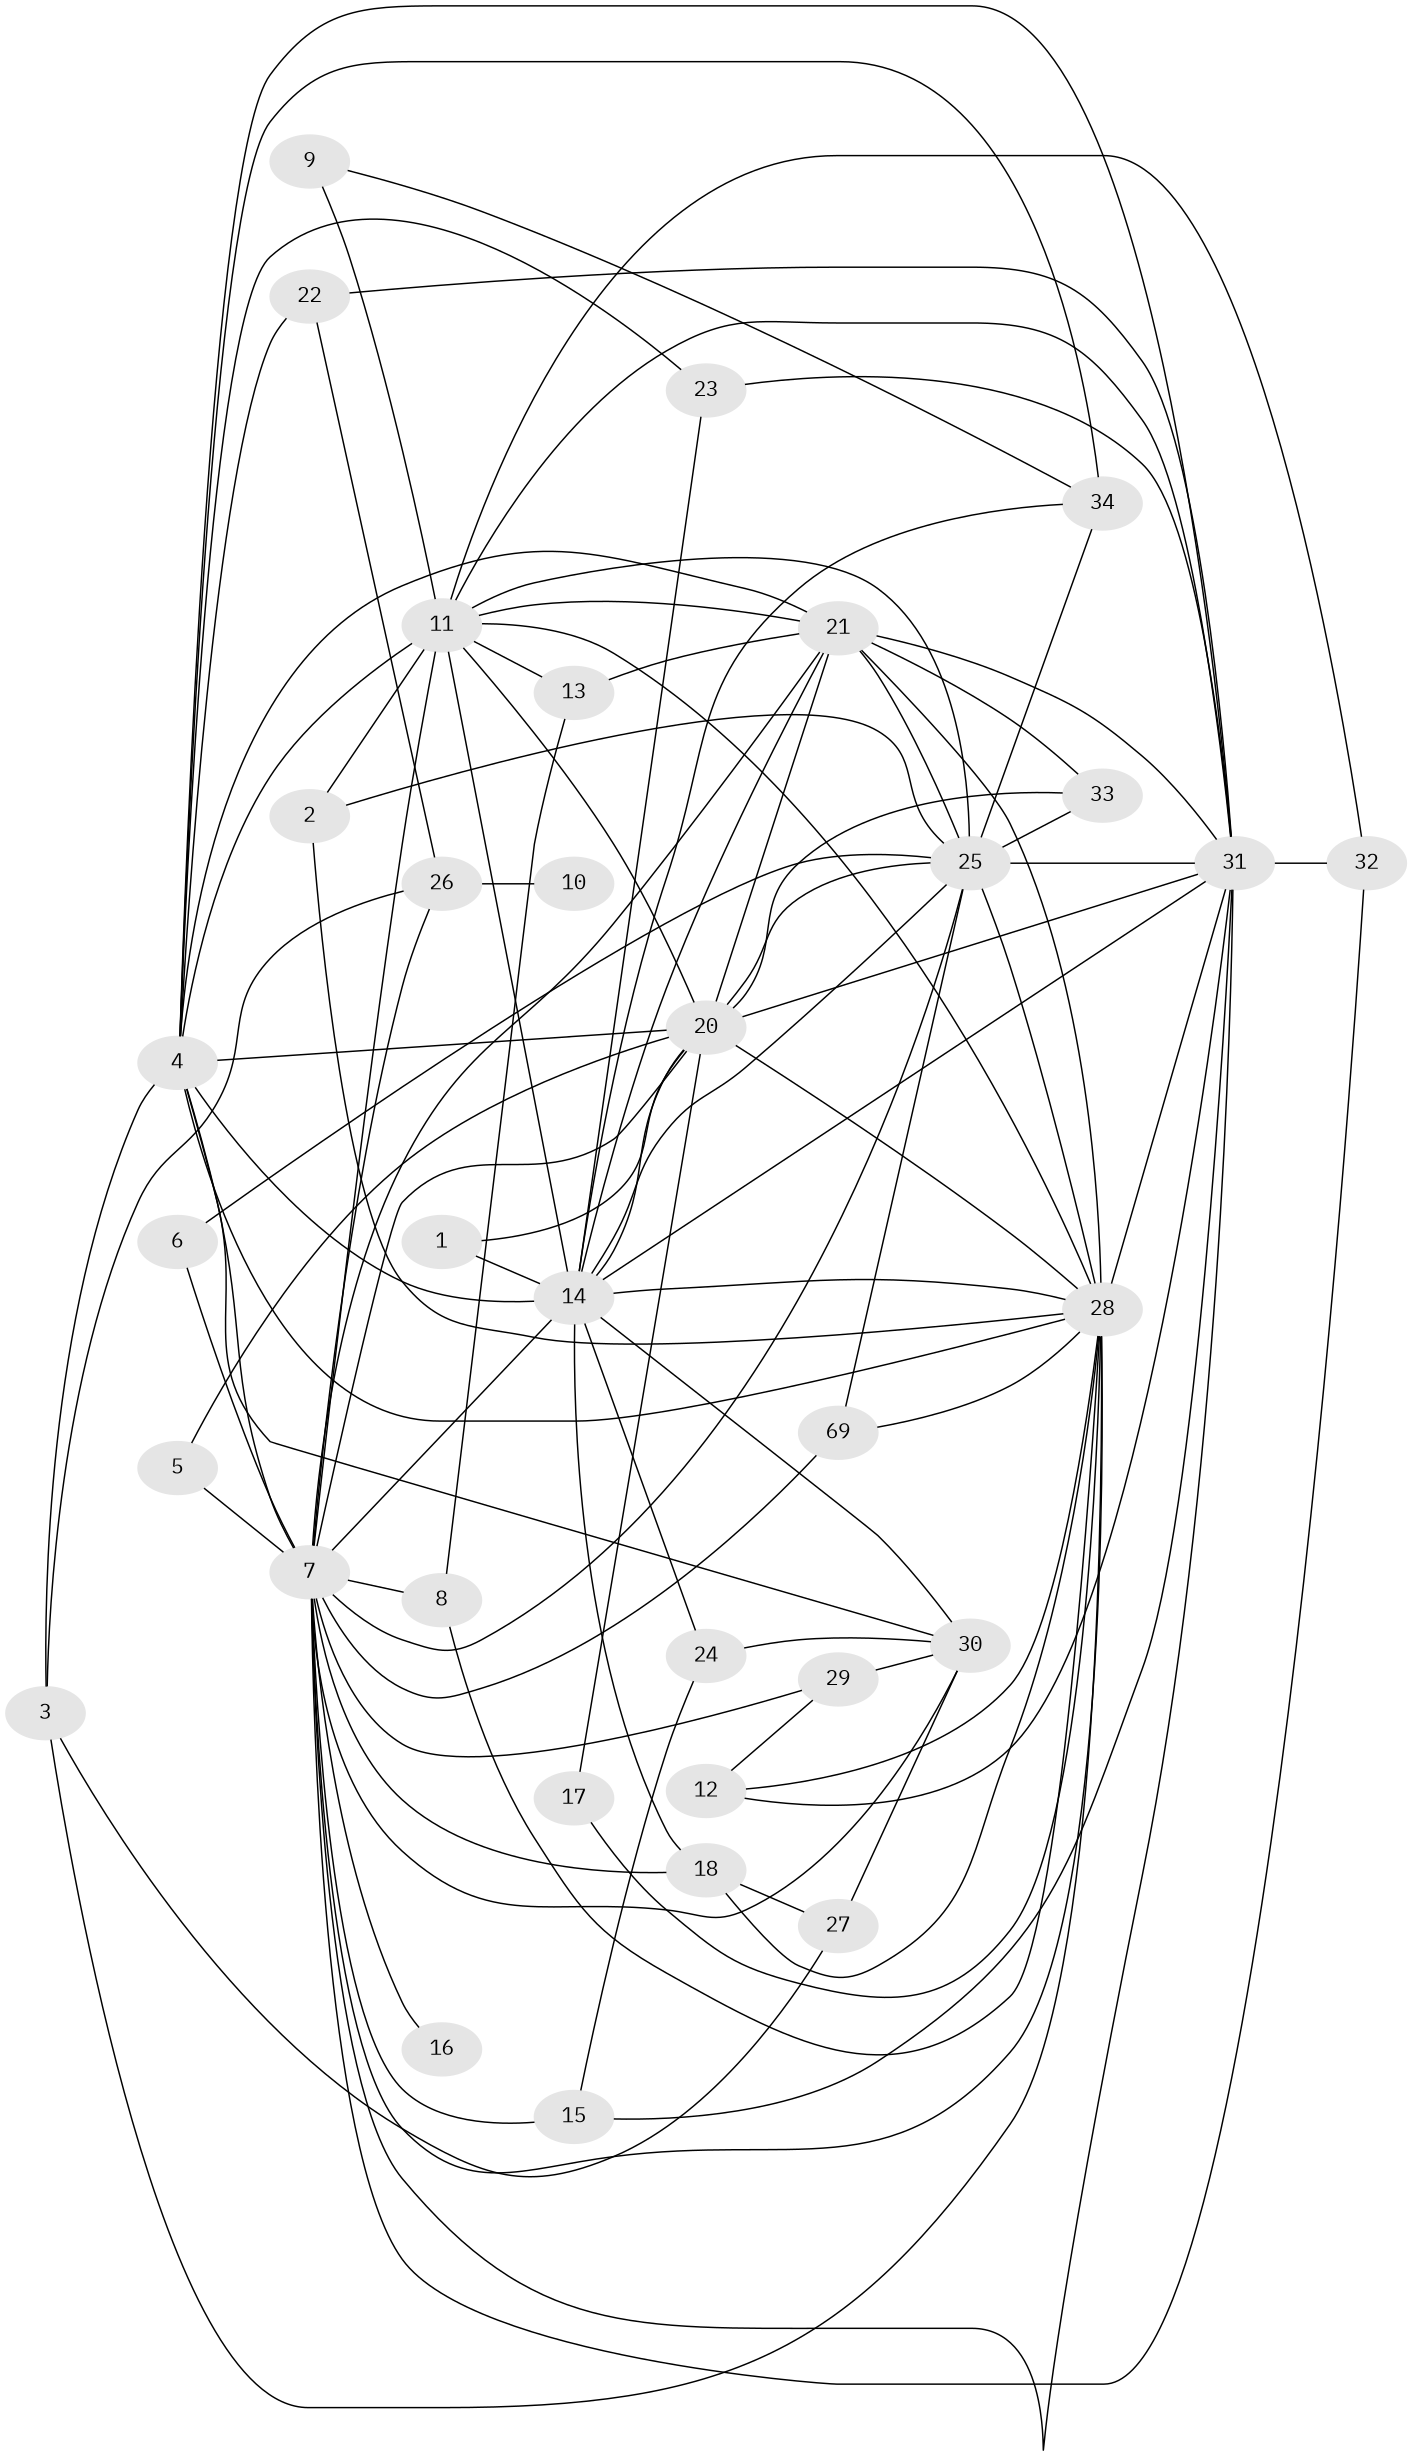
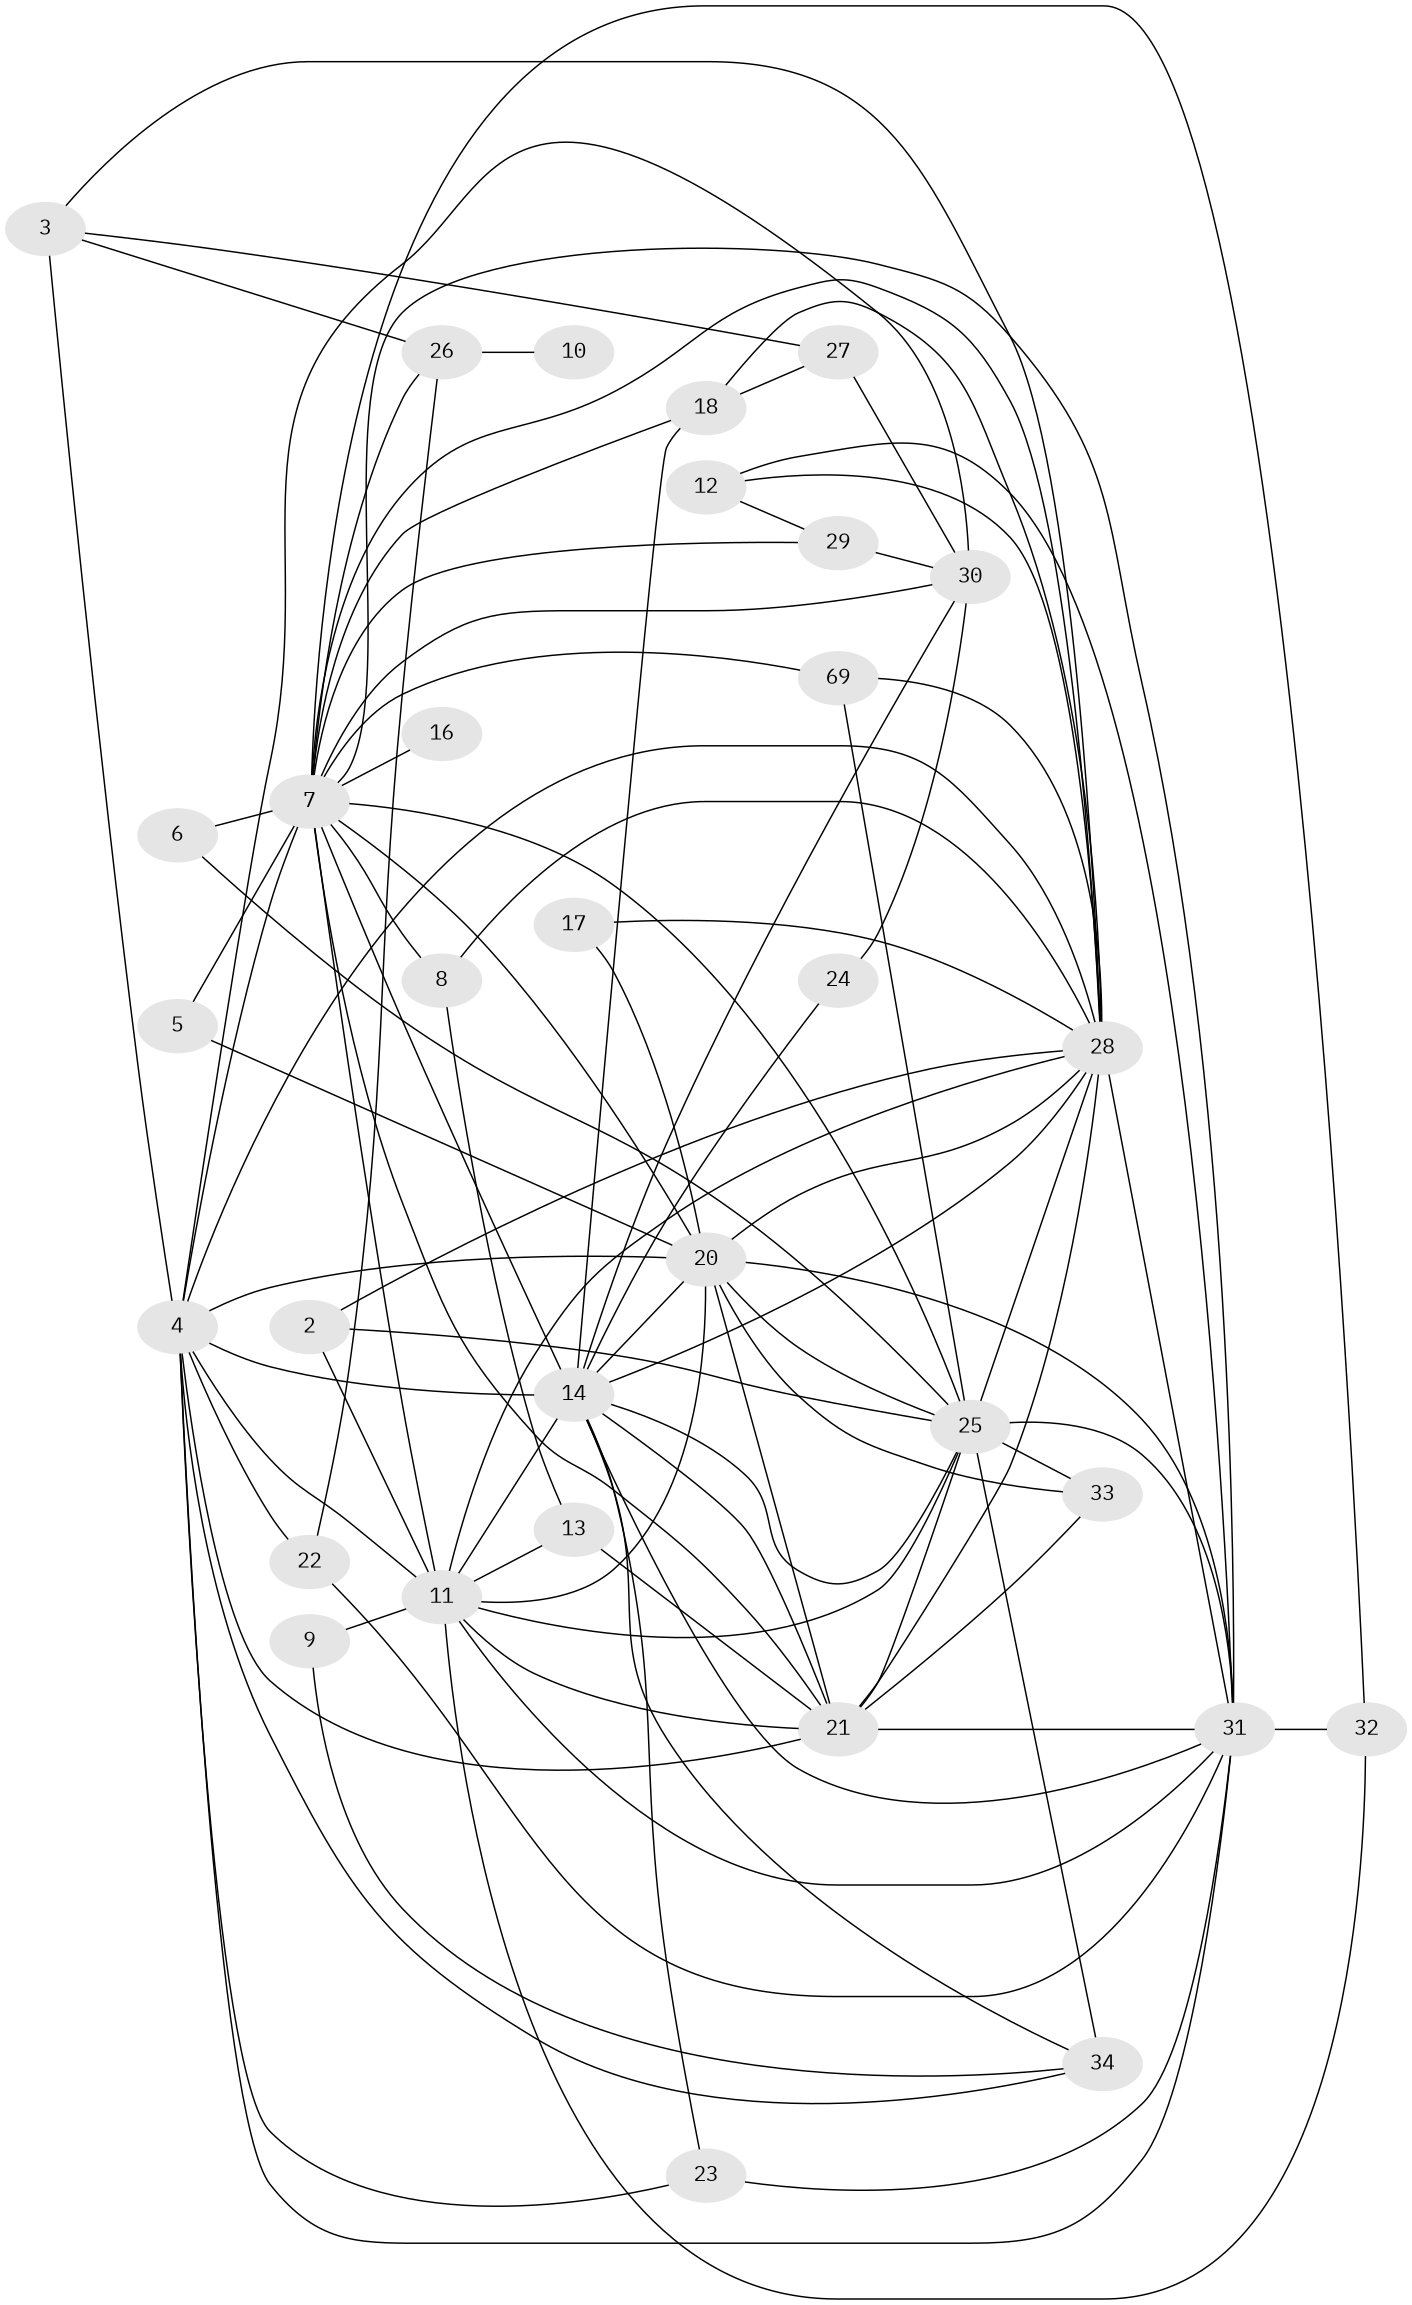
  graph {
    fontname="IBM Plex Mono"
    rankdir=LR
    node [color=gray90 fontname="IBM Plex Mono" style=filled]
    edge [fontname="IBM Plex Mono" weight=1.0]
-   1
    14
    20
    28
    21
    23
    25
    30
    31
    34
    18
    24
    33
    2
    11
    32
    13
    3
    4
    26
    27
    7
    22
    10
    8
-   15
    16
    n28 [label=69]
    29
    5
    6
    9
    12
    17
-   1 -- 14
-   1 -- 20
    14 -- 20
    14 -- 28 [weight=2.0]
    14 -- 21
    14 -- 23
    14 -- 25
    14 -- 30
    14 -- 31
    14 -- 34
    14 -- 18
    14 -- 24
    20 -- 28
    20 -- 21
    20 -- 25 [weight=2.0]
    20 -- 31 [weight=2.0]
    20 -- 33 [weight=2.0]
    28 -- 31
    21 -- 28
    21 -- 25 [weight=2.0]
    21 -- 31
    21 -- 33
    23 -- 31
    25 -- 28
    25 -- 31 [weight=2.0]
    25 -- 34
    25 -- 33
    31 -- 32
    18 -- 28
    18 -- 27
    24 -- 30
    2 -- 28
    2 -- 25 [weight=2.0]
    2 -- 11
    11 -- 14 [weight=2.0]
    11 -- 20 [weight=2.0]
    11 -- 28 [weight=3.0]
    11 -- 21 [weight=5.0]
    11 -- 25 [weight=2.0]
    11 -- 31 [weight=2.0]
    11 -- 32
    11 -- 13
    13 -- 21
    3 -- 28
    3 -- 4
    3 -- 26
    3 -- 27
    4 -- 14 [weight=2.0]
    4 -- 20 [weight=2.0]
    4 -- 28 [weight=2.0]
    4 -- 21
    4 -- 23
    4 -- 30
    4 -- 31
    4 -- 34
    4 -- 11 [weight=2.0]
    4 -- 7 [weight=3.0]
    4 -- 22
    26 -- 10
    27 -- 30
    7 -- 14
    7 -- 20
    7 -- 28
    7 -- 21
    7 -- 25
    7 -- 30
    7 -- 31
    7 -- 18
    7 -- 11 [weight=3.0]
    7 -- 32
    7 -- 26
    7 -- 8
-   7 -- 15 [weight=2.0]
    7 -- 16
    7 -- n28
    7 -- 29
    22 -- 31 [weight=2.0]
    22 -- 26
    8 -- 28
    8 -- 13
-   15 -- 31
-   15 -- 24
    n28 -- 28
    n28 -- 25
    29 -- 30
    5 -- 20
    5 -- 7
    6 -- 25
    6 -- 7
    9 -- 34
    9 -- 11 [weight=2.0]
    12 -- 28
    12 -- 31
    12 -- 29
    17 -- 20
    17 -- 28
  }
